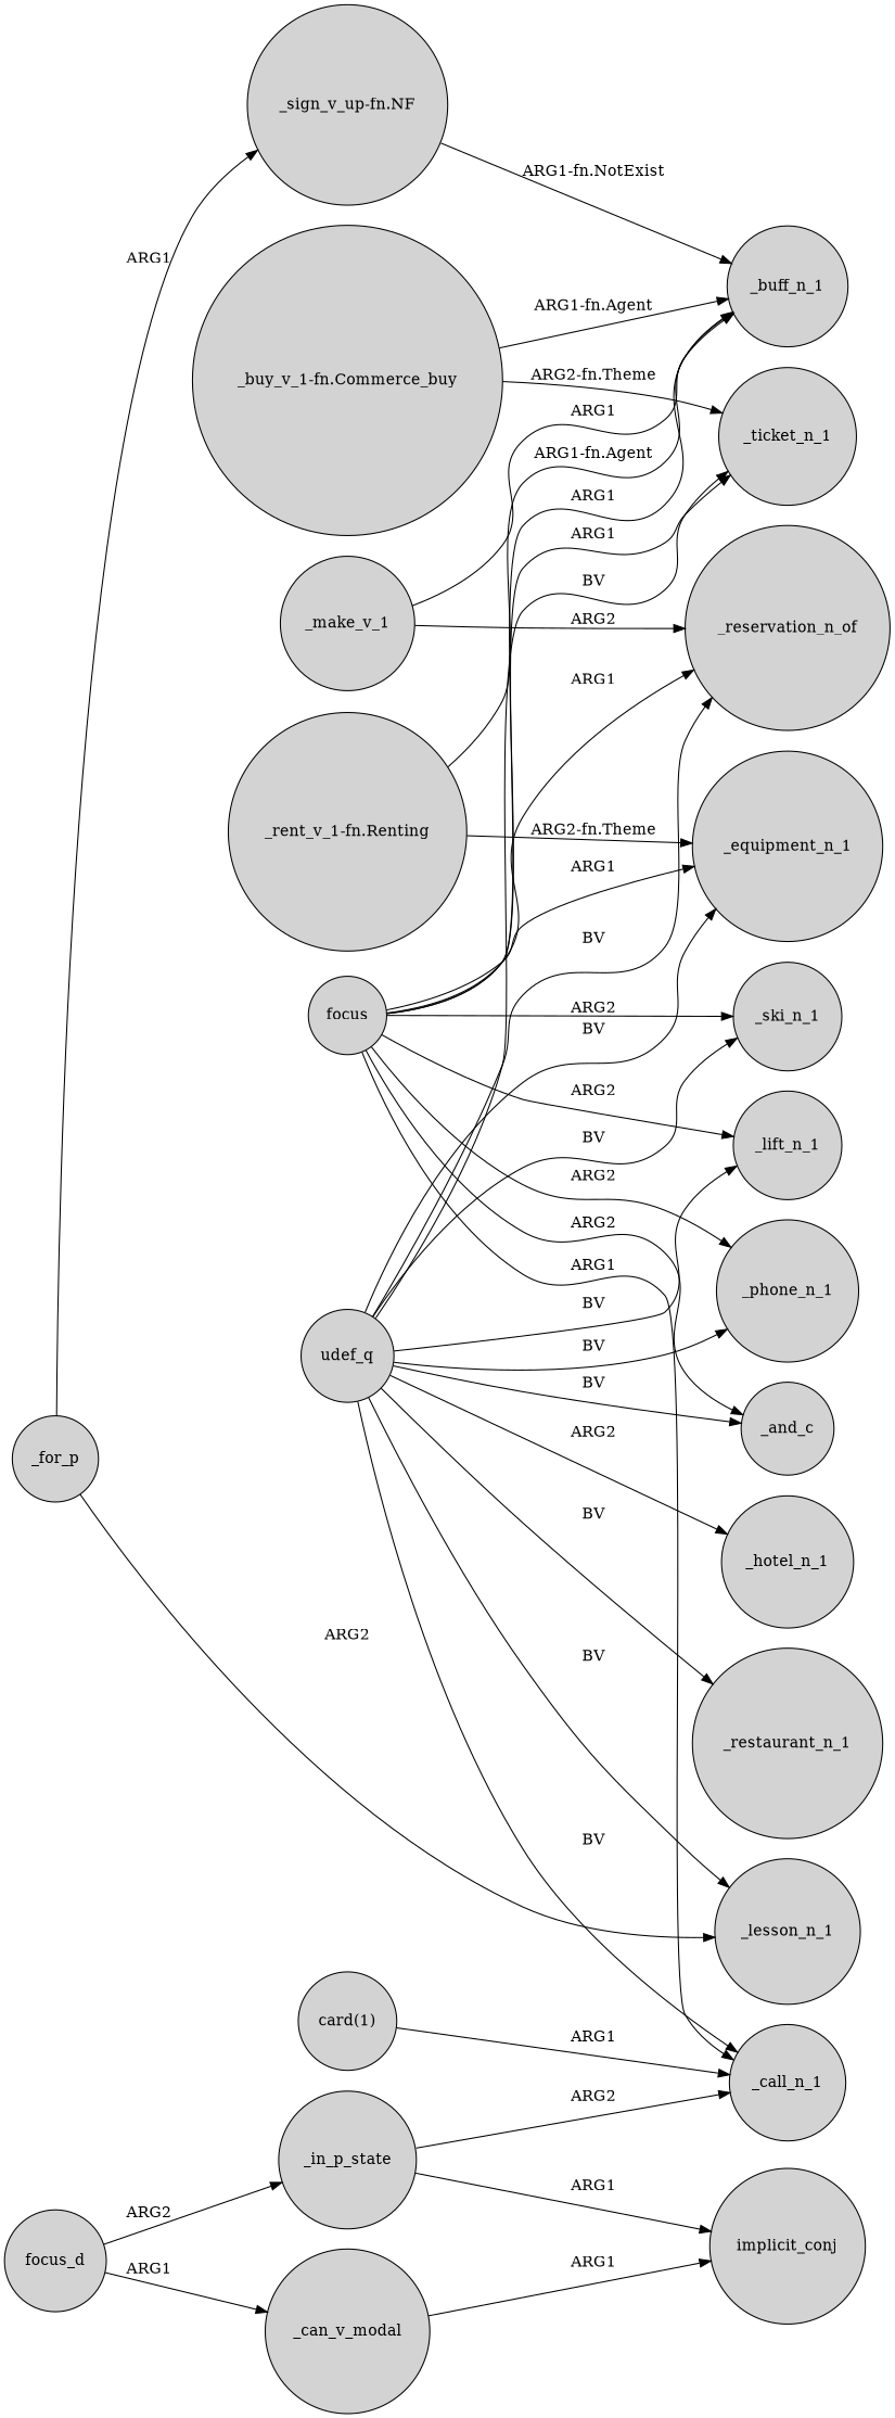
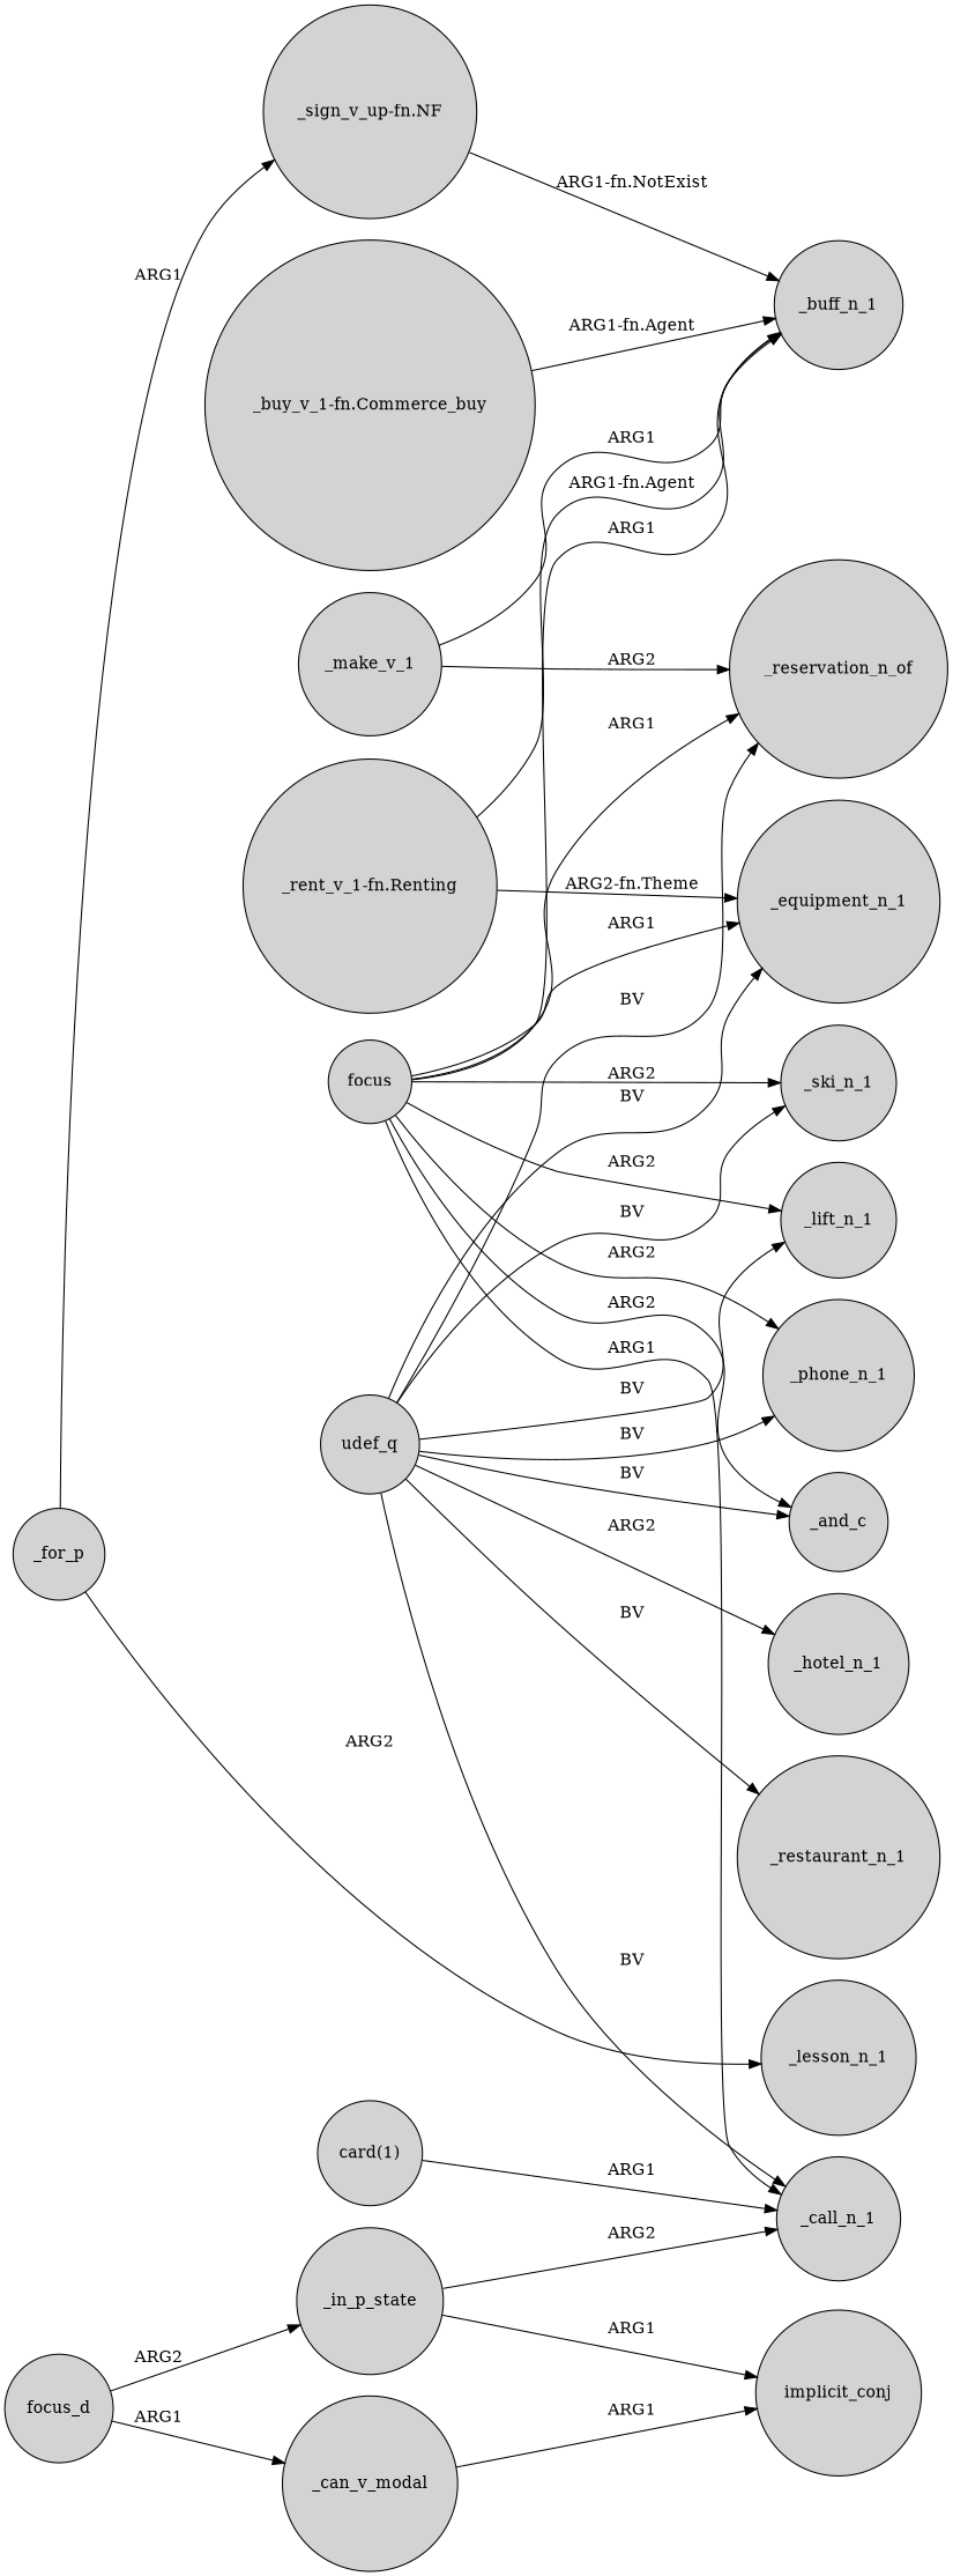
  digraph {
    rankdir=LR
    node [shape=circle style=filled]
    udef_q
    _equipment_n_1
    _call_n_1
-   _ticket_n_1
    _reservation_n_of
    _ski_n_1
    _lift_n_1
    _lesson_n_1
    _phone_n_1
    _and_c
    _restaurant_n_1
    _hotel_n_1
    "_rent_v_1-fn.Renting"
    _buff_n_1
    focus_d
    _in_p_state
    _can_v_modal
    implicit_conj
    _make_v_1
    n20 [label=focus]
    _for_p
    "_sign_v_up-fn.NF"
    "_buy_v_1-fn.Commerce_buy"
    "card(1)"
    udef_q -> _equipment_n_1 [label=BV]
    udef_q -> _call_n_1 [label=BV]
-   udef_q -> _ticket_n_1 [label=BV]
    udef_q -> _reservation_n_of [label=BV]
    udef_q -> _ski_n_1 [label=BV]
    udef_q -> _lift_n_1 [label=BV]
-   udef_q -> _lesson_n_1 [label=BV]
    udef_q -> _phone_n_1 [label=BV]
    udef_q -> _and_c [label=BV]
    udef_q -> _restaurant_n_1 [label=BV]
    udef_q -> _hotel_n_1 [label=ARG2]
    "_rent_v_1-fn.Renting" -> _equipment_n_1 [label="ARG2-fn.Theme"]
    "_rent_v_1-fn.Renting" -> _buff_n_1 [label="ARG1-fn.Agent"]
    focus_d -> _in_p_state [label=ARG2]
    focus_d -> _can_v_modal [label=ARG1]
    _in_p_state -> _call_n_1 [label=ARG2]
    _in_p_state -> implicit_conj [label=ARG1]
    _can_v_modal -> implicit_conj [label=ARG1]
    _make_v_1 -> _reservation_n_of [label=ARG2]
    _make_v_1 -> _buff_n_1 [label=ARG1]
    n20 -> _equipment_n_1 [label=ARG1]
    n20 -> _call_n_1 [label=ARG1]
-   n20 -> _ticket_n_1 [label=ARG1]
    n20 -> _reservation_n_of [label=ARG1]
    n20 -> _ski_n_1 [label=ARG2]
    n20 -> _lift_n_1 [label=ARG2]
    n20 -> _phone_n_1 [label=ARG2]
    n20 -> _and_c [label=ARG2]
    n20 -> _buff_n_1 [label=ARG1]
    _for_p -> _lesson_n_1 [label=ARG2]
    _for_p -> "_sign_v_up-fn.NF" [label=ARG1]
    "_sign_v_up-fn.NF" -> _buff_n_1 [label="ARG1-fn.NotExist"]
-   "_buy_v_1-fn.Commerce_buy" -> _ticket_n_1 [label="ARG2-fn.Theme"]
    "_buy_v_1-fn.Commerce_buy" -> _buff_n_1 [label="ARG1-fn.Agent"]
    "card(1)" -> _call_n_1 [label=ARG1]
  }
